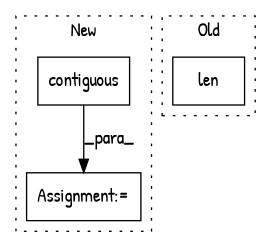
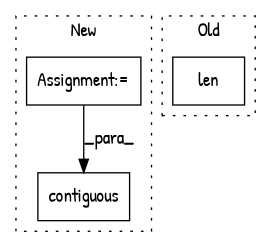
  digraph {
    fontname="Patrick Hand"
    node [a=32 shape=box fontname="Patrick Hand"]
    n1 [l=12 label=contiguous s=3972]
    n2 [a=7 l=1 label="Assignment:=" s=3963]
    n3 [l="4,1" label=len s="3631,3646"]
    subgraph cluster_1 {
      label=New
      style=dotted
      n1
      n2
    }
    subgraph cluster_2 {
      label=Old
      style=dotted
      n3
    }
-   n1 -> n2 [label=_para_ fontname="Patrick Hand"]
+   n2 -> n1 [label=_para_ fontname="Patrick Hand"]
  }
